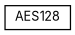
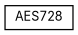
  digraph {
    rankdir=TB
    fontname=Inter
-   n1 [color=black fillcolor=white fontname=Inter fontsize=10 height=0.2 label=AES128 shape=record style=filled width=0.4]
+   n1 [color=black fillcolor=white fontname=Inter fontsize=10 height=0.2 label=AES728 shape=record style=filled width=0.4]
  }
